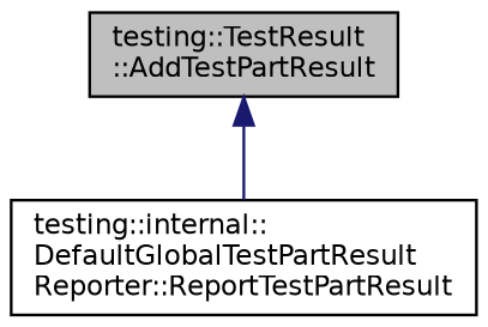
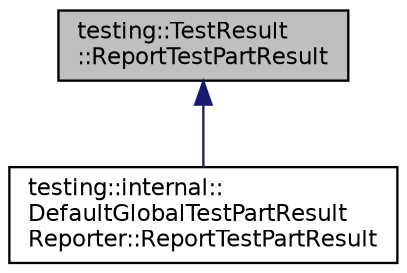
  digraph {
    rankdir=TB
    node [color=black fontname=Helvetica fontsize=10 shape=record]
-   n1 [fillcolor=grey75 fontcolor=black height=0.2 label="testing::TestResult\l::AddTestPartResult" style=filled width=0.4]
+   n1 [fillcolor=grey75 fontcolor=black height=0.2 label="testing::TestResult\l::ReportTestPartResult" style=filled width=0.4]
    n2 [height=0.2 label="testing::internal::\lDefaultGlobalTestPartResult\lReporter::ReportTestPartResult" width=0.4]
    n1 -> n2 [color=midnightblue dir=back fontname=Helvetica fontsize=10 labelfontname=Helvetica labelfontsize=10 style=solid]
  }
